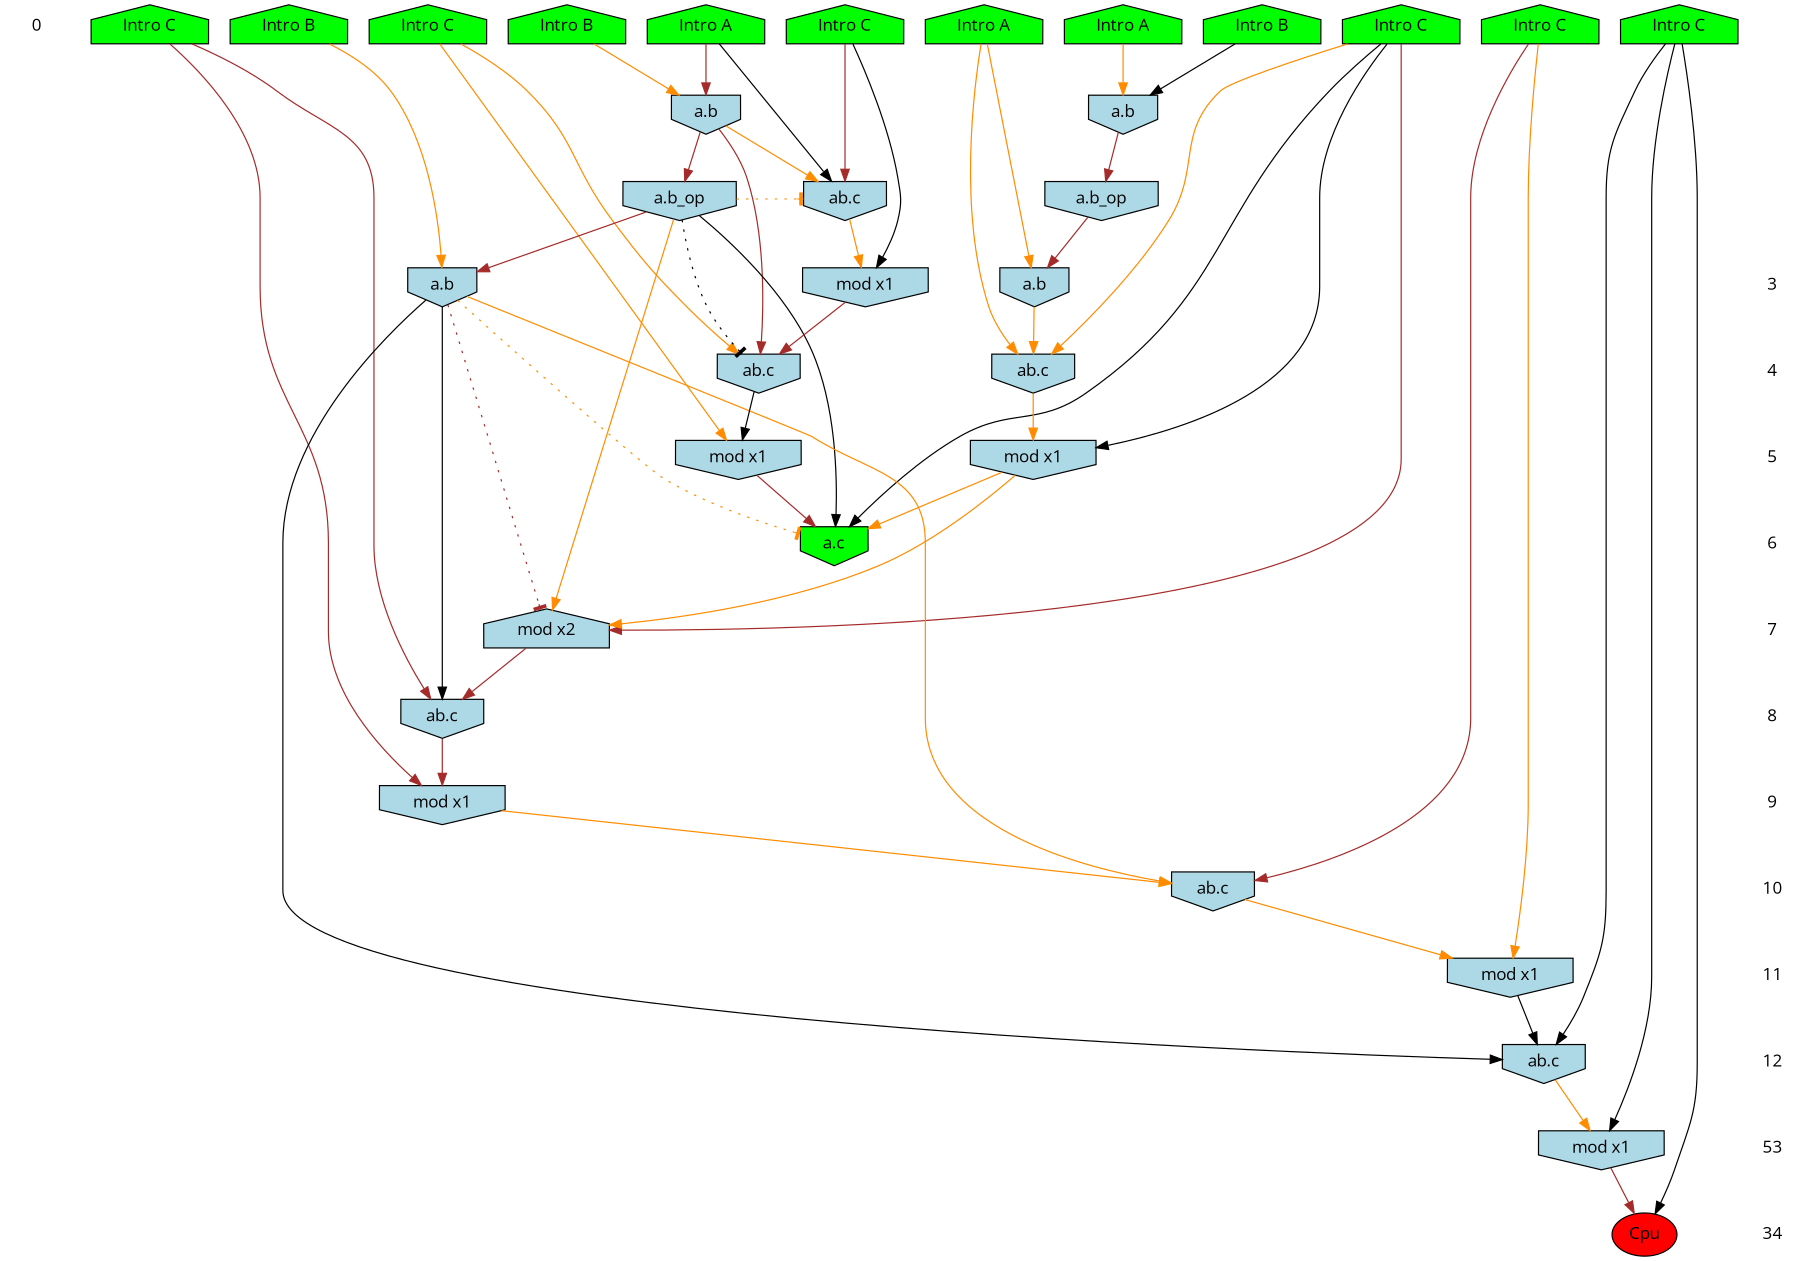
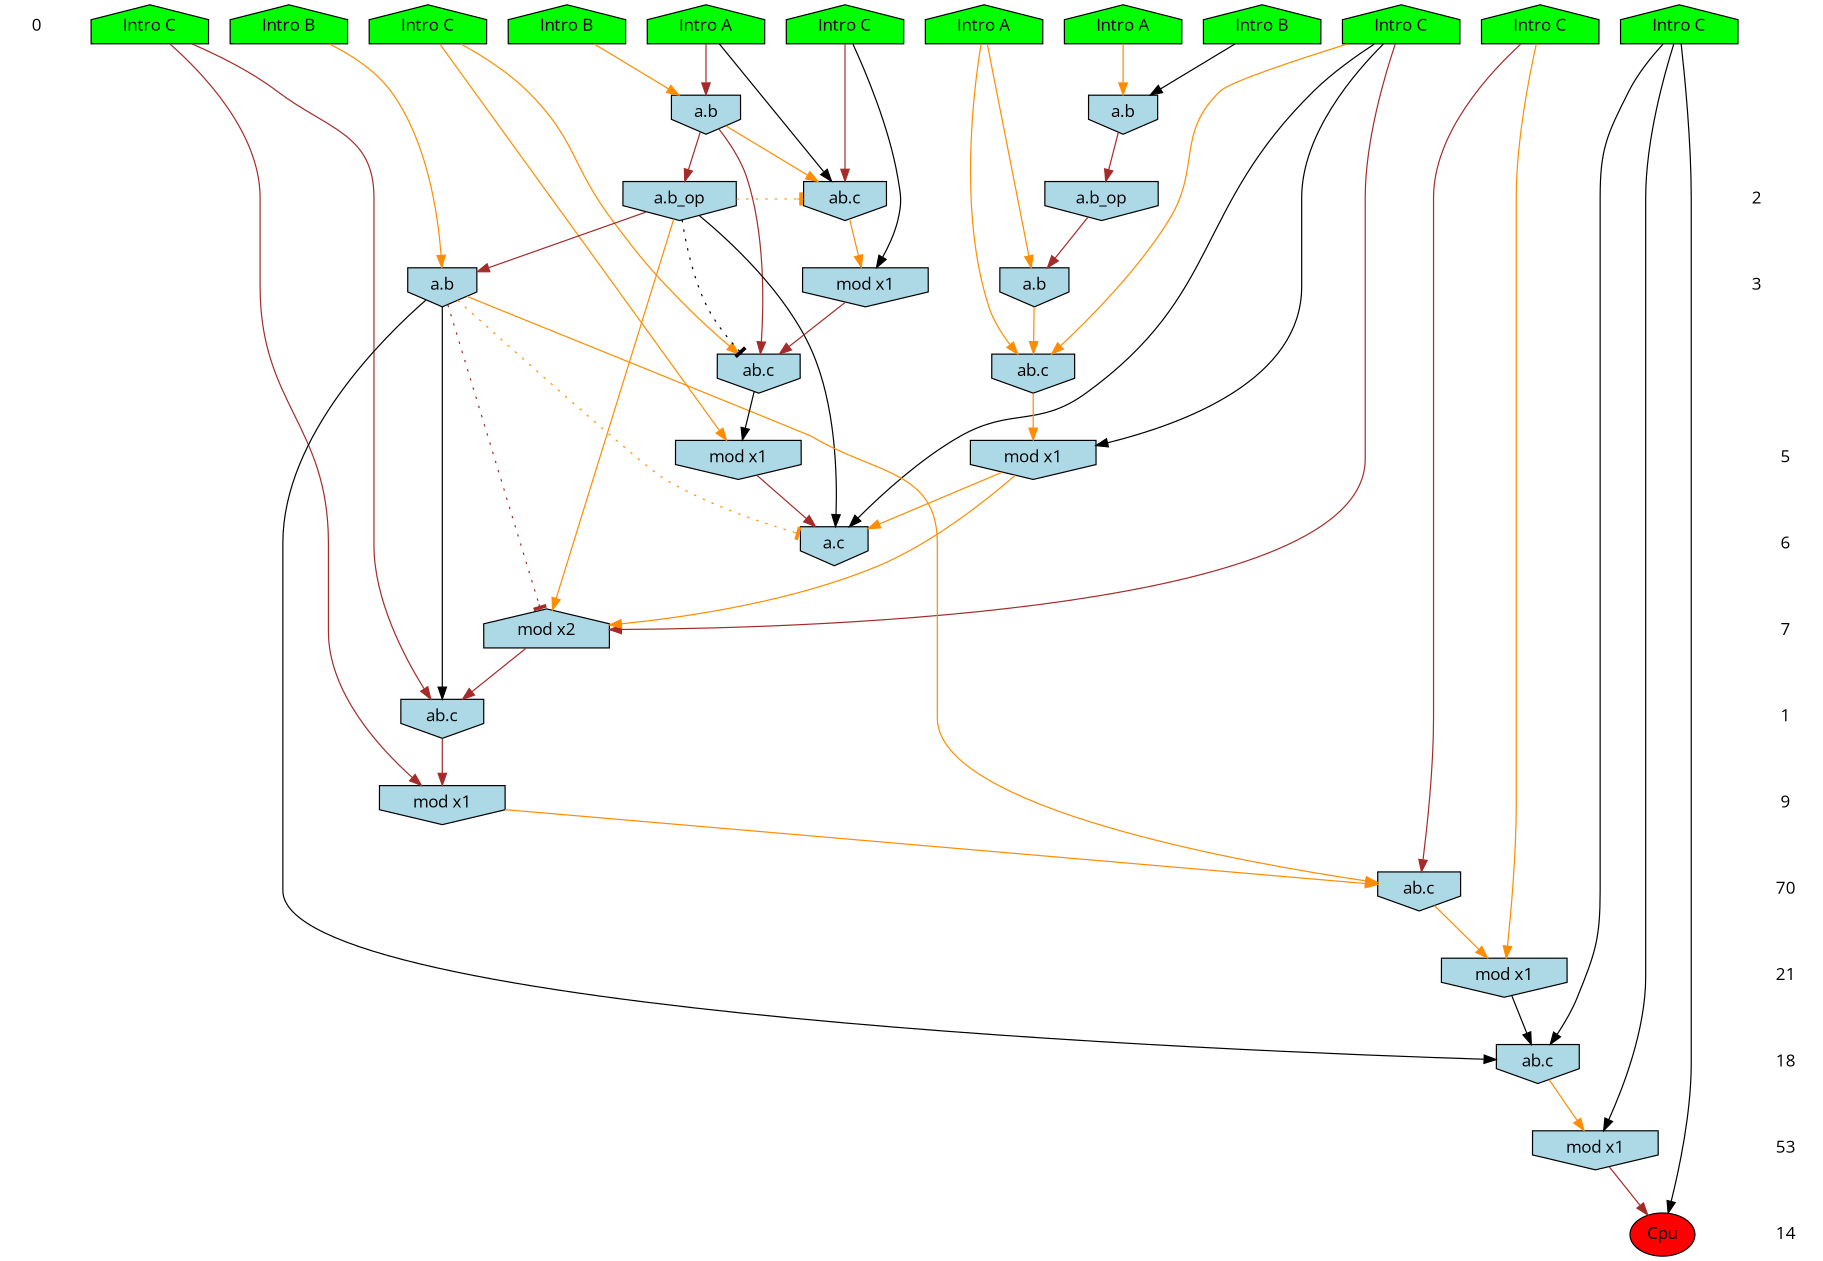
  digraph {
    fontname="Open Sans"
    ranksep=.5
    node [fontname="Open Sans" shape=invhouse fillcolor=lightblue style=filled]
    edge [color=darkorange fontname="Open Sans"]
    0 [shape=plaintext fillcolor="" style=""]
    n2 [fillcolor=green label="Intro B" shape=house]
    n3 [fillcolor=green label="Intro B" shape=house]
    n4 [fillcolor=green label="Intro A" shape=house]
    n5 [fillcolor=green label="Intro A" shape=house]
    n6 [fillcolor=green label="Intro A" shape=house]
    n7 [fillcolor=green label="Intro B" shape=house]
    n8 [fillcolor=green label="Intro C" shape=house]
    n9 [fillcolor=green label="Intro C" shape=house]
    n10 [fillcolor=green label="Intro C" shape=house]
    n11 [fillcolor=green label="Intro C" shape=house]
    n12 [fillcolor=green label="Intro C" shape=house]
    n13 [fillcolor=green label="Intro C" shape=house]
    n14 [label="a.b"]
    n15 [label="a.b"]
+   2 [shape=plaintext fillcolor="" style=""]
    n17 [label="ab.c"]
    n18 [label="a.b_op"]
    n19 [label="a.b_op"]
    3 [shape=plaintext fillcolor="" style=""]
    n21 [label="mod x1"]
    n22 [label="a.b"]
    n23 [label="a.b"]
-   4 [shape=plaintext fillcolor="" style=""]
    n25 [label="ab.c"]
    n26 [label="ab.c"]
    5 [shape=plaintext fillcolor="" style=""]
    n28 [label="mod x1"]
    n29 [label="mod x1"]
    6 [shape=plaintext fillcolor="" style=""]
-   n31 [fillcolor=green label="a.c"]
+   n31 [label="a.c"]
    7 [shape=plaintext fillcolor="" style=""]
    n33 [label="mod x2" shape=house]
-   8 [shape=plaintext fillcolor="" style=""]
+   8 [shape=plaintext label=1 fillcolor="" style=""]
    n35 [label="ab.c"]
    9 [shape=plaintext fillcolor="" style=""]
    n37 [label="mod x1"]
-   10 [shape=plaintext fillcolor="" style=""]
+   10 [shape=plaintext label=70 fillcolor="" style=""]
    n39 [label="ab.c"]
-   11 [shape=plaintext fillcolor="" style=""]
+   11 [shape=plaintext label=21 fillcolor="" style=""]
    n41 [label="mod x1"]
-   12 [shape=plaintext fillcolor="" style=""]
+   12 [shape=plaintext label=18 fillcolor="" style=""]
    n43 [label="ab.c"]
    n44 [label=53 shape=plaintext fillcolor="" style=""]
    n45 [label="mod x1"]
-   14 [shape=plaintext label=34 fillcolor="" style=""]
+   14 [shape=plaintext fillcolor="" style=""]
    n47 [fillcolor=red label=Cpu shape=""]
    subgraph sub_1 {
      rank=same
      0
      n2
      n3
      n4
      n5
      n6
      n7
      n8
      n9
      n10
      n11
      n12
      n13
    }
    subgraph sub_2 {
      rank=same
      n14
      n15
    }
    subgraph sub_3 {
      rank=same
+     2
      n17
      n18
      n19
    }
    subgraph sub_4 {
      rank=same
      3
      n21
      n22
      n23
    }
    subgraph sub_5 {
      rank=same
-     4
      n25
      n26
    }
    subgraph sub_6 {
      rank=same
      5
      n28
      n29
    }
    subgraph sub_7 {
      rank=same
      6
      n31
    }
    subgraph sub_8 {
      rank=same
      7
      n33
    }
    subgraph sub_9 {
      rank=same
      8
      n35
    }
    subgraph sub_10 {
      rank=same
      9
      n37
    }
    subgraph sub_11 {
      rank=same
      10
      n39
    }
    subgraph sub_12 {
      rank=same
      11
      n41
    }
    subgraph sub_13 {
      rank=same
      12
      n43
    }
    subgraph sub_14 {
      rank=same
      n44
      n45
    }
    subgraph sub_15 {
      rank=same
      14
      n47
    }
    n2 -> n15 [color=black]
    n3 -> n14
    n4 -> n22
    n4 -> n26
    n5 -> n15
    n6 -> n14 [color=brown]
    n6 -> n17 [color=black]
    n7 -> n23
    n8 -> n26
    n8 -> n29 [color=black]
    n8 -> n31 [color=black]
    n8 -> n33 [color=brown]
    n9 -> n39 [color=brown]
    n9 -> n41
    n10 -> n43 [color=black]
    n10 -> n45 [color=black]
    n10 -> n47 [color=black]
    n11 -> n17 [color=brown]
    n11 -> n21 [color=black]
    n12 -> n35 [color=brown]
    n12 -> n37 [color=brown]
    n13 -> n25
    n13 -> n28
    n14 -> n17
    n14 -> n18 [color=brown]
    n14 -> n25 [color=brown]
    n15 -> n19 [color=brown]
+   2 -> 3 [style=invis color=""]
    n17 -> n21
    n18 -> n17 [arrowhead=tee style=dotted]
    n18 -> n23 [color=brown]
    n18 -> n25 [arrowhead=tee color=black style=dotted]
    n18 -> n31 [color=black]
    n18 -> n33
    n19 -> n22 [color=brown]
-   3 -> 4 [style=invis color=""]
    n21 -> n25 [color=brown]
    n22 -> n26
    n23 -> n31 [arrowhead=tee style=dotted]
    n23 -> n33 [arrowhead=tee color=brown style=dotted]
    n23 -> n35 [color=black]
    n23 -> n39
    n23 -> n43 [color=black]
-   4 -> 5 [style=invis color=""]
    n25 -> n28 [color=black]
    n26 -> n29
    5 -> 6 [style=invis color=""]
    n28 -> n31 [color=brown]
    n29 -> n31
    n29 -> n33
    6 -> 7 [style=invis color=""]
    7 -> 8 [style=invis color=""]
    n33 -> n35 [color=brown]
    8 -> 9 [style=invis color=""]
    n35 -> n37 [color=brown]
    9 -> 10 [style=invis color=""]
    n37 -> n39
    10 -> 11 [style=invis color=""]
    n39 -> n41
    11 -> 12 [style=invis color=""]
    n41 -> n43 [color=black]
    12 -> n44 [style=invis color=""]
    n43 -> n45
    n44 -> 14 [style=invis color=""]
    n45 -> n47 [color=brown]
  }
